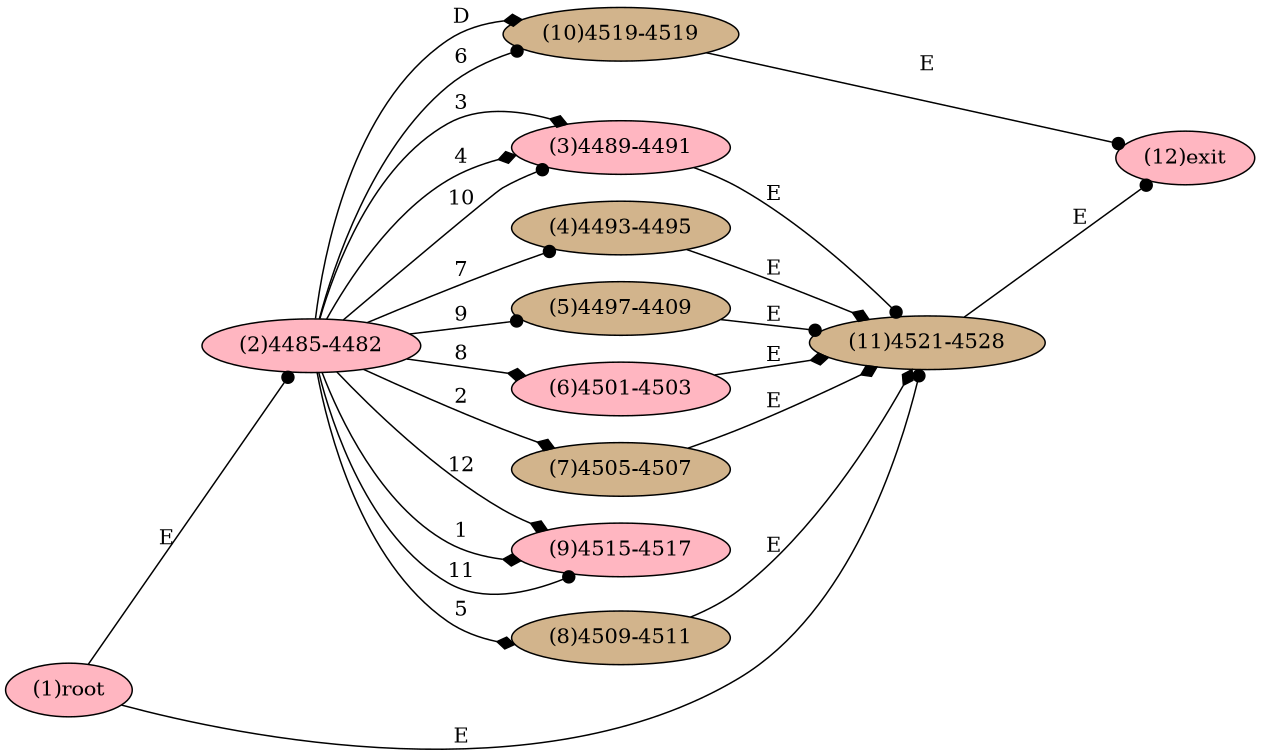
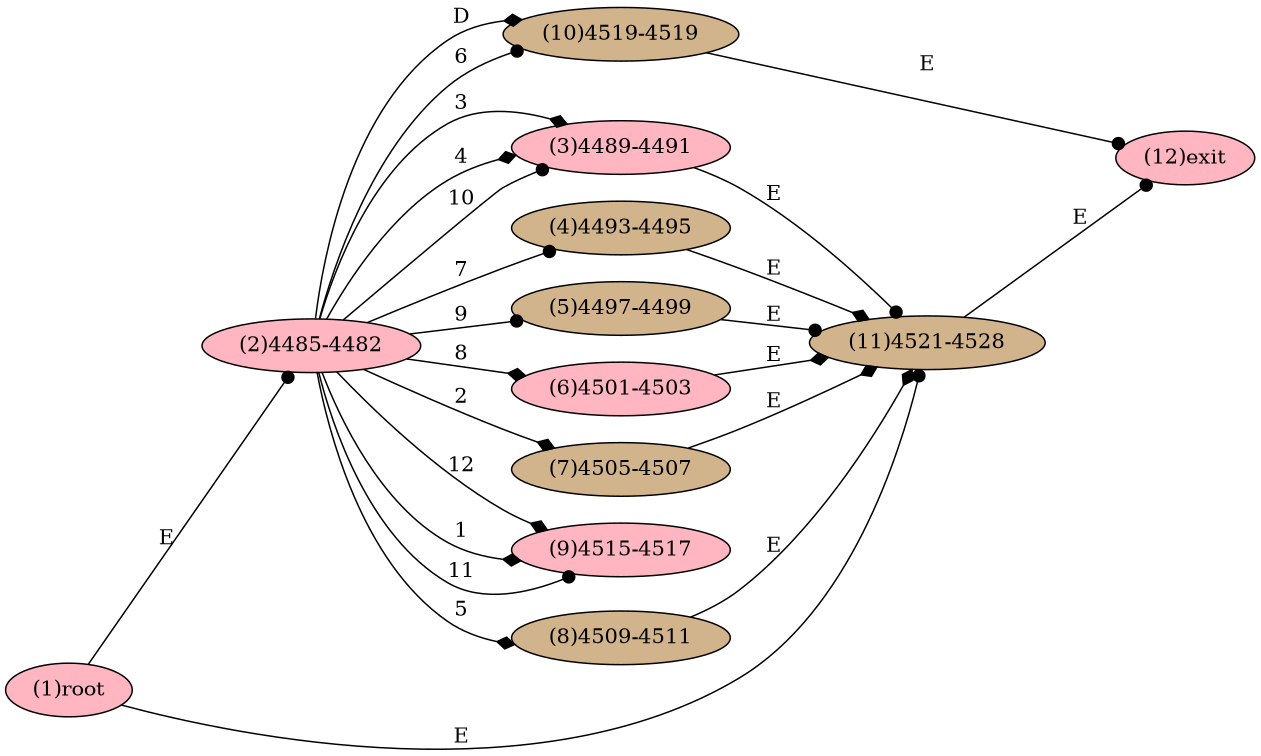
  digraph {
    rankdir=LR
    node [fillcolor=lightpink style=filled]
    edge [arrowhead=diamond]
    n1 [label="(1)root"]
    n2 [label="(2)4485-4482"]
    n3 [fillcolor=tan label="(11)4521-4528"]
    n4 [label="(3)4489-4491"]
    n5 [fillcolor=tan label="(4)4493-4495"]
-   n6 [fillcolor=tan label="(5)4497-4409"]
+   n6 [fillcolor=tan label="(5)4497-4499"]
    n7 [label="(6)4501-4503"]
    n8 [fillcolor=tan label="(7)4505-4507"]
    n9 [fillcolor=tan label="(8)4509-4511"]
    n10 [label="(9)4515-4517"]
    n11 [fillcolor=tan label="(10)4519-4519"]
    n12 [label="(12)exit"]
    n1 -> n2 [arrowhead=dot label=E]
    n1 -> n3 [arrowhead=dot label=E]
    n2 -> n4 [label=3]
    n2 -> n4 [label=4]
    n2 -> n4 [arrowhead=dot label=10]
    n2 -> n5 [arrowhead=dot label=7]
    n2 -> n6 [arrowhead=dot label=9]
    n2 -> n7 [label=8]
    n2 -> n8 [label=2]
    n2 -> n9 [label=5]
    n2 -> n10 [label=1]
    n2 -> n10 [arrowhead=dot label=11]
    n2 -> n10 [label=12]
    n2 -> n11 [arrowhead=dot label=6]
    n2 -> n11 [label=D]
    n3 -> n12 [arrowhead=dot label=E]
    n4 -> n3 [arrowhead=dot label=E]
    n5 -> n3 [label=E]
    n6 -> n3 [arrowhead=dot label=E]
    n7 -> n3 [label=E]
    n8 -> n3 [label=E]
    n9 -> n3 [label=E]
    n11 -> n12 [arrowhead=dot label=E]
  }
